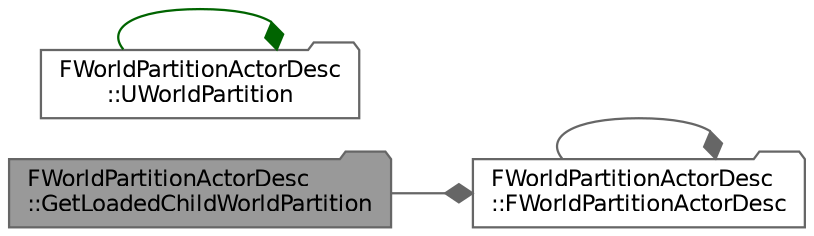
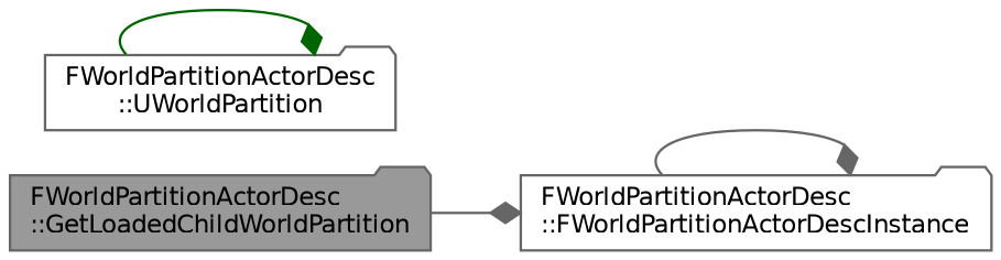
  digraph {
    rankdir=LR
    node [color=grey40 fillcolor=white fontname=Helvetica fontsize=10 shape=folder style=filled]
    edge [arrowhead=diamond color=gray40 fontname=Helvetica fontsize=10 labelfontname=Helvetica labelfontsize=10 style=solid]
    n1 [color=gray40 fillcolor=grey60 fontcolor=black height=0.2 label="FWorldPartitionActorDesc\l::GetLoadedChildWorldPartition" width=0.4]
-   n2 [height=0.2 label="FWorldPartitionActorDesc\l::FWorldPartitionActorDesc" width=0.4]
+   n2 [height=0.2 label="FWorldPartitionActorDesc\l::FWorldPartitionActorDescInstance" width=0.4]
    n3 [height=0.2 label="FWorldPartitionActorDesc\l::UWorldPartition" width=0.4]
    n1 -> n2
    n2 -> n2
    n3 -> n3 [color=darkgreen]
  }
